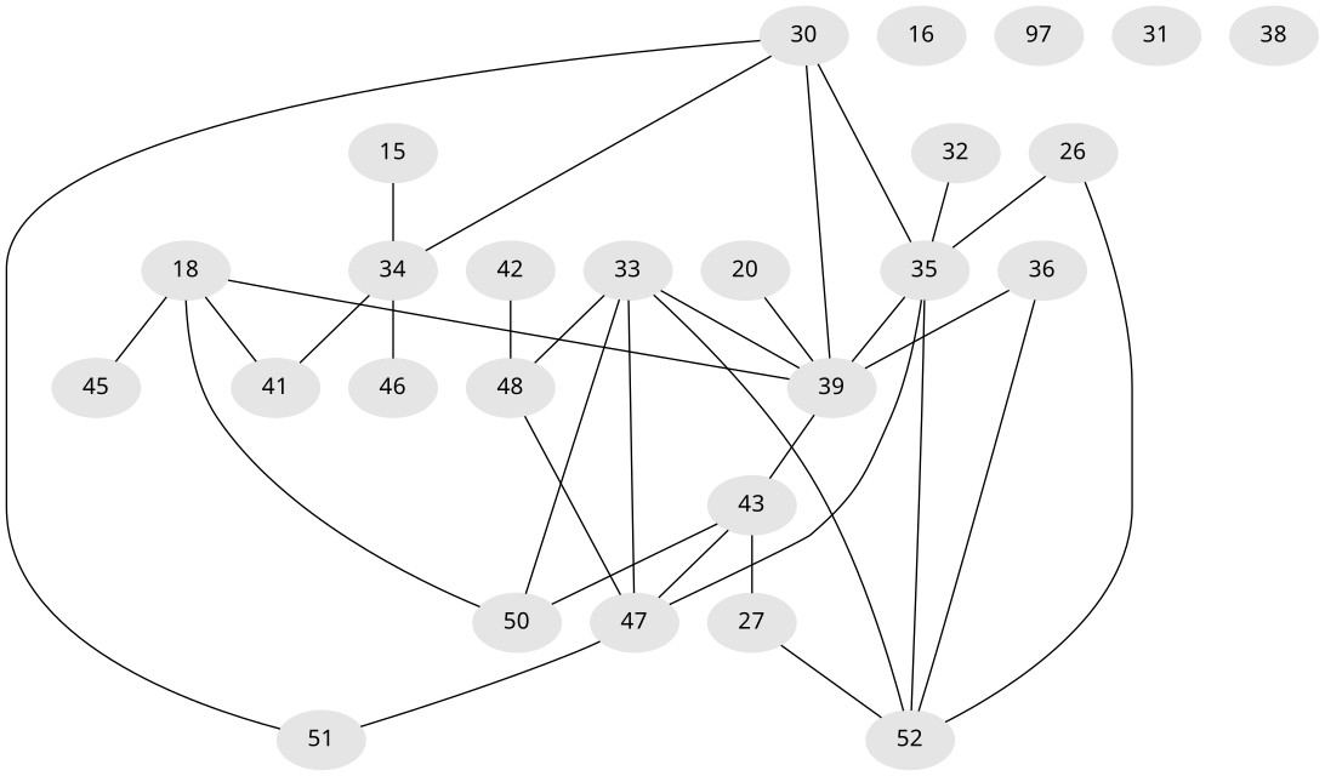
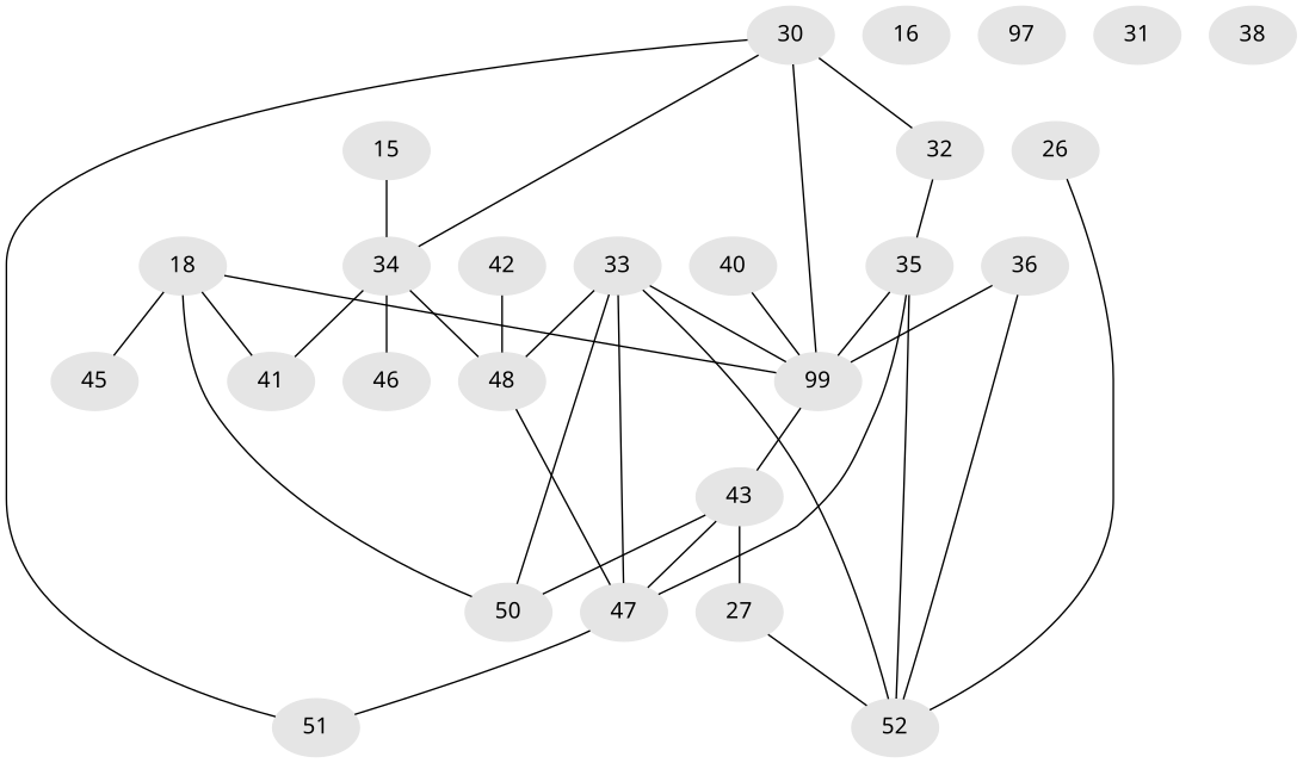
  graph {
    fontname="Noto Sans"
    node [color=gray90 fontname="Noto Sans" style=filled]
    edge [fontname="Noto Sans"]
    15 [super="+5"]
    34 [super="+7"]
    41
    48 [super="+4+22"]
    46
    47 [super="+24"]
    51
    16
    n9 [label=97]
-   39 [super="+23+37+29"]
+   39 [super="+23+37+29" label=99]
    43 [super="+40"]
    18
    45
    50 [super="+3"]
-   20
+   20 [label=40]
    26 [super="+25"]
    35 [super="+12+11"]
    52 [super="+1+10+19+49"]
    27
    30
    32
    31
    33 [super="+9+14+28"]
    36 [super="+13"]
    38
    42
    15 -- 34
    34 -- 41
+   34 -- 48
    34 -- 46
    48 -- 47
    47 -- 51
    39 -- 43 [weight=2]
    43 -- 47 [weight=2]
    43 -- 50
    43 -- 27 [weight=2]
    18 -- 41
    18 -- 39
    18 -- 45
    18 -- 50 [weight=2]
    20 -- 39
-   26 -- 35 [weight=3]
    26 -- 52
    35 -- 47
    35 -- 39 [weight=2]
    35 -- 52
    27 -- 52
    30 -- 34
    30 -- 51
    30 -- 39
-   30 -- 35
+   30 -- 32
    32 -- 35
    33 -- 48
    33 -- 47 [weight=2]
    33 -- 39 [weight=2]
    33 -- 50 [weight=2]
    33 -- 52 [weight=2]
    36 -- 39
    36 -- 52
    42 -- 48 [weight=2]
  }
